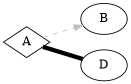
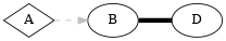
  digraph {
    rankdir=LR
    A [shape=diamond]
    B ["s𝟖hape"=box]
    D
    A -> B [color=grey style=dashed]
-   A -> D [arrowhead=none penwidth=5]
+   B -> D [arrowhead=none penwidth=5]
  }
